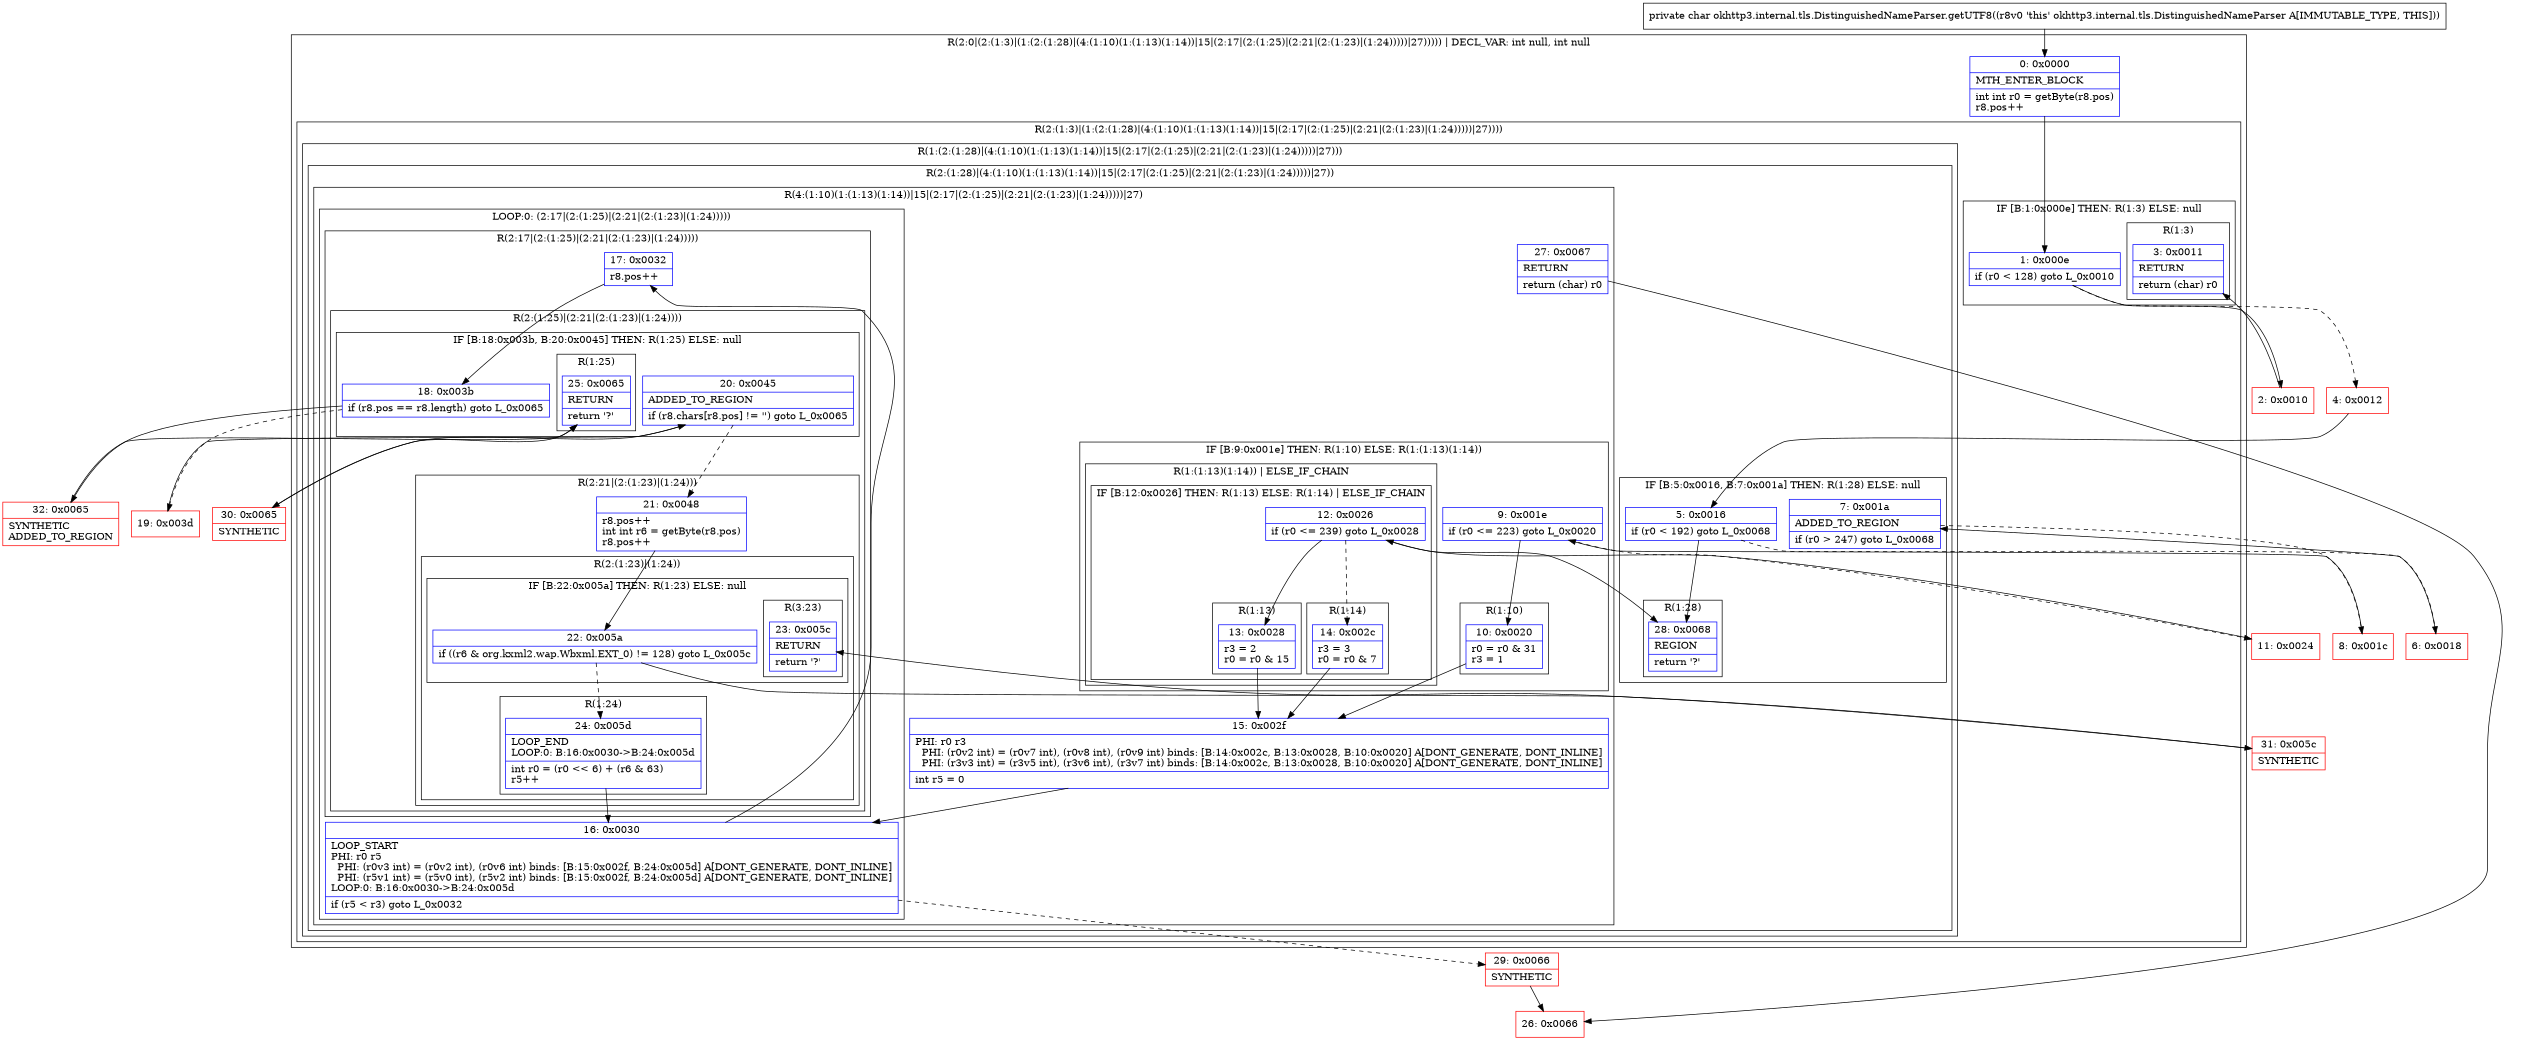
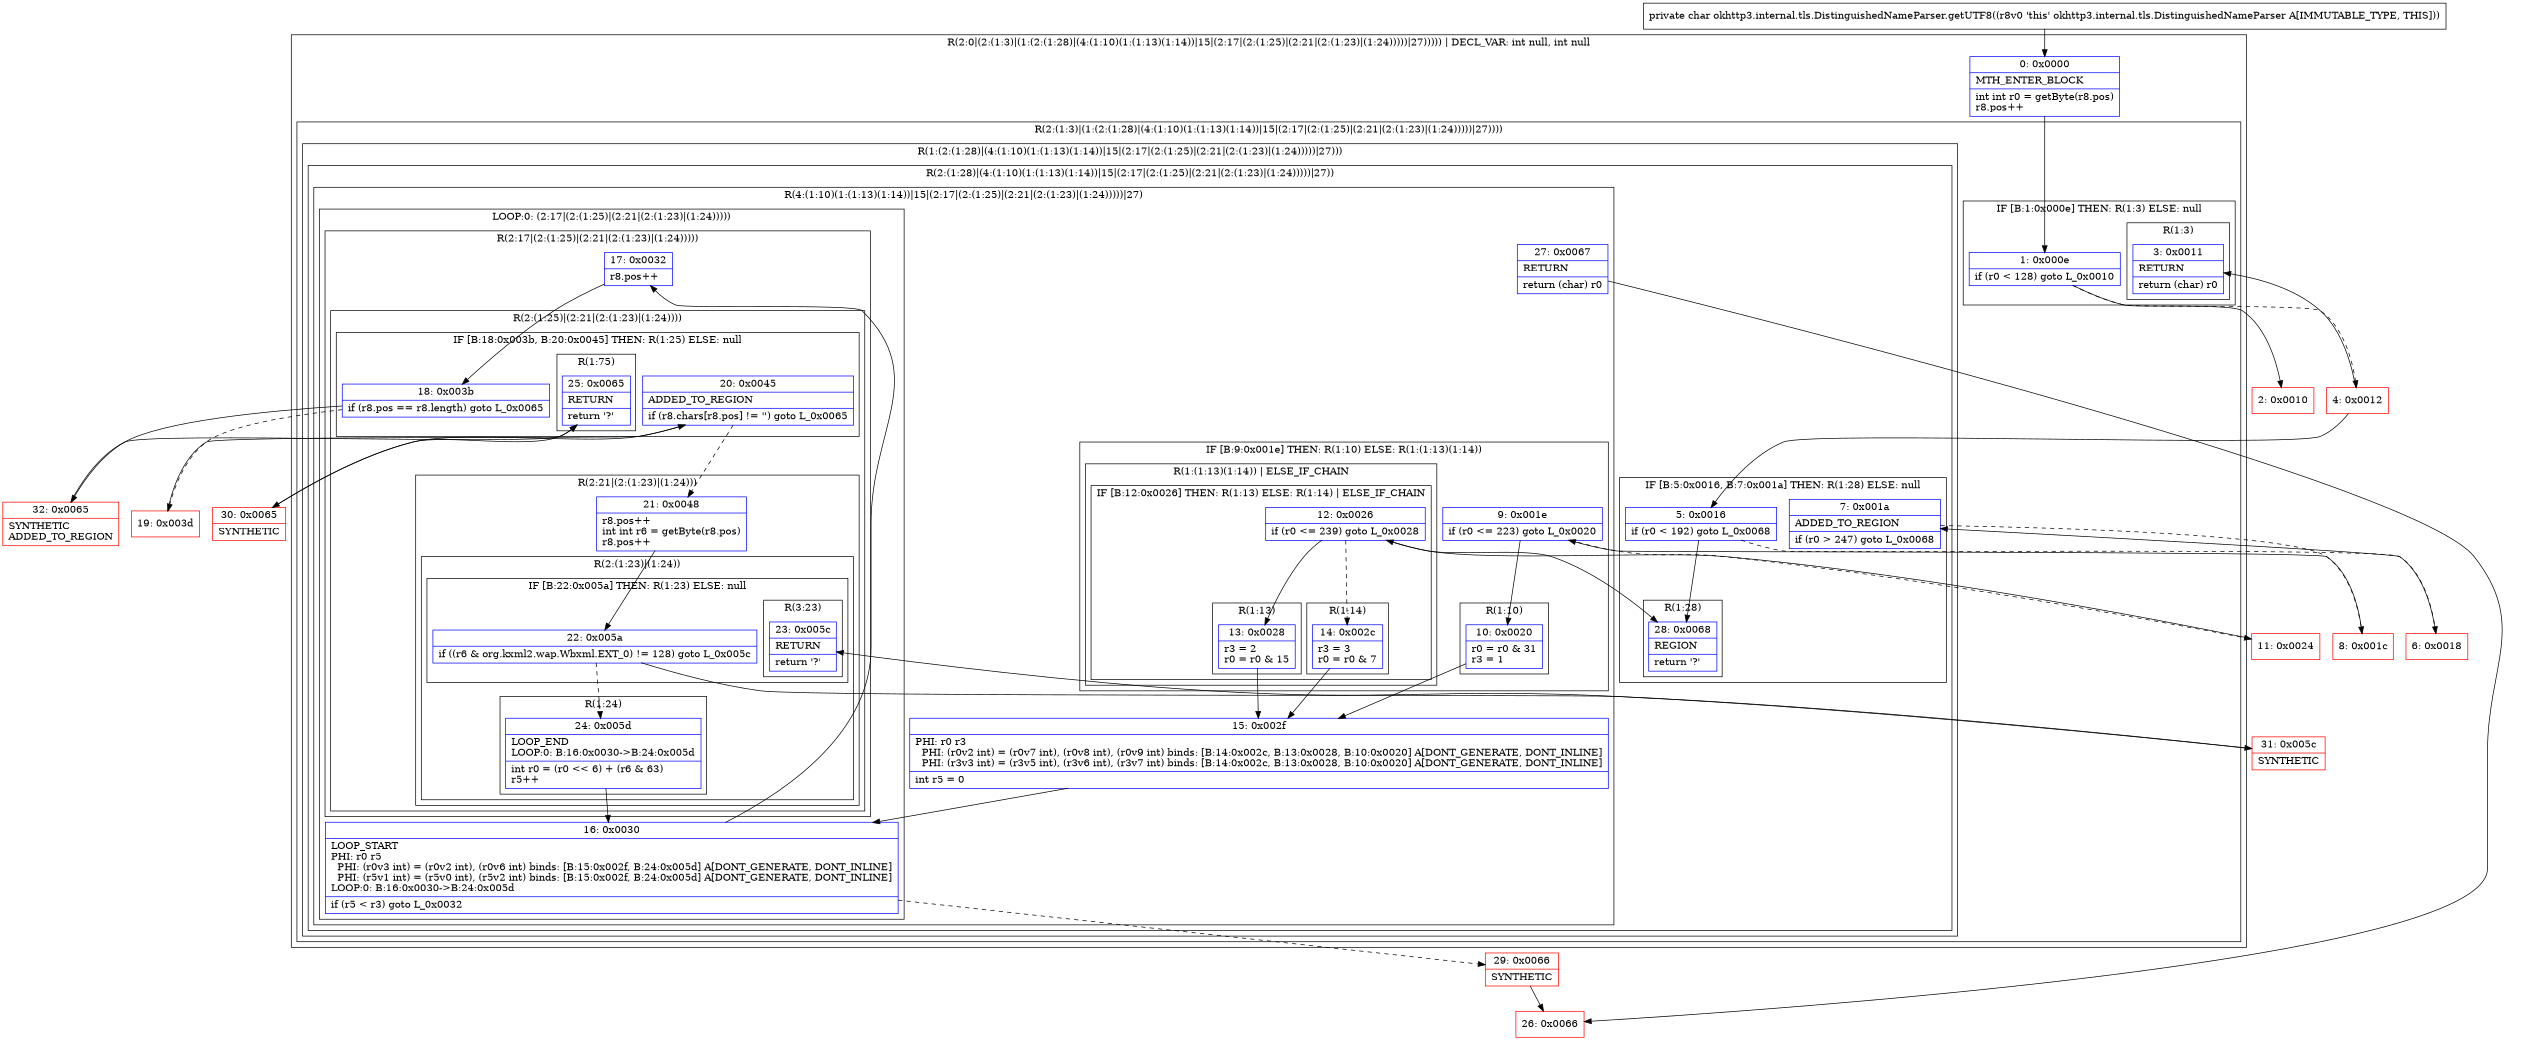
  digraph {
    node [color=blue shape=record]
    n1 [label="{3\:\ 0x0011|RETURN\l|return (char) r0\l}"]
    n2 [label="{1\:\ 0x000e|if (r0 \< 128) goto L_0x0010\l}"]
    n3 [label="{28\:\ 0x0068|REGION\l|return '?'\l}"]
    n4 [label="{5\:\ 0x0016|if (r0 \< 192) goto L_0x0068\l}"]
    n5 [label="{7\:\ 0x001a|ADDED_TO_REGION\l|if (r0 \> 247) goto L_0x0068\l}"]
    n6 [label="{10\:\ 0x0020|r0 = r0 & 31\lr3 = 1\l}"]
    n7 [label="{13\:\ 0x0028|r3 = 2\lr0 = r0 & 15\l}"]
    n8 [label="{14\:\ 0x002c|r3 = 3\lr0 = r0 & 7\l}"]
    n9 [label="{12\:\ 0x0026|if (r0 \<= 239) goto L_0x0028\l}"]
    n10 [label="{9\:\ 0x001e|if (r0 \<= 223) goto L_0x0020\l}"]
    n11 [label="{25\:\ 0x0065|RETURN\l|return '?'\l}"]
    n12 [label="{18\:\ 0x003b|if (r8.pos == r8.length) goto L_0x0065\l}"]
    n13 [label="{20\:\ 0x0045|ADDED_TO_REGION\l|if (r8.chars[r8.pos] != '') goto L_0x0065\l}"]
    n14 [label="{23\:\ 0x005c|RETURN\l|return '?'\l}"]
    n15 [label="{22\:\ 0x005a|if ((r6 & org.kxml2.wap.Wbxml.EXT_0) != 128) goto L_0x005c\l}"]
    n16 [label="{24\:\ 0x005d|LOOP_END\lLOOP:0: B:16:0x0030\-\>B:24:0x005d\l|int r0 = (r0 \<\< 6) + (r6 & 63)\lr5++\l}"]
    n17 [label="{21\:\ 0x0048|r8.pos++\lint int r6 = getByte(r8.pos)\lr8.pos++\l}"]
    n18 [label="{17\:\ 0x0032|r8.pos++\l}"]
    n19 [label="{16\:\ 0x0030|LOOP_START\lPHI: r0 r5 \l  PHI: (r0v3 int) = (r0v2 int), (r0v6 int) binds: [B:15:0x002f, B:24:0x005d] A[DONT_GENERATE, DONT_INLINE]\l  PHI: (r5v1 int) = (r5v0 int), (r5v2 int) binds: [B:15:0x002f, B:24:0x005d] A[DONT_GENERATE, DONT_INLINE]\lLOOP:0: B:16:0x0030\-\>B:24:0x005d\l|if (r5 \< r3) goto L_0x0032\l}"]
    n20 [label="{15\:\ 0x002f|PHI: r0 r3 \l  PHI: (r0v2 int) = (r0v7 int), (r0v8 int), (r0v9 int) binds: [B:14:0x002c, B:13:0x0028, B:10:0x0020] A[DONT_GENERATE, DONT_INLINE]\l  PHI: (r3v3 int) = (r3v5 int), (r3v6 int), (r3v7 int) binds: [B:14:0x002c, B:13:0x0028, B:10:0x0020] A[DONT_GENERATE, DONT_INLINE]\l|int r5 = 0\l}"]
    n21 [label="{27\:\ 0x0067|RETURN\l|return (char) r0\l}"]
    n22 [label="{0\:\ 0x0000|MTH_ENTER_BLOCK\l|int int r0 = getByte(r8.pos)\lr8.pos++\l}"]
    n23 [color=red label="{2\:\ 0x0010}"]
    n24 [color=red label="{4\:\ 0x0012}"]
    n25 [color=red label="{6\:\ 0x0018}"]
    n26 [color=red label="{8\:\ 0x001c}"]
    n27 [color=red label="{11\:\ 0x0024}"]
    n28 [color=red label="{19\:\ 0x003d}"]
    n29 [color=red label="{32\:\ 0x0065|SYNTHETIC\lADDED_TO_REGION\l}"]
    n30 [color=red label="{30\:\ 0x0065|SYNTHETIC\l}"]
    n31 [color=red label="{31\:\ 0x005c|SYNTHETIC\l}"]
    n32 [color=red label="{29\:\ 0x0066|SYNTHETIC\l}"]
    n33 [color=red label="{26\:\ 0x0066}"]
    n34 [label="{private char okhttp3.internal.tls.DistinguishedNameParser.getUTF8((r8v0 'this' okhttp3.internal.tls.DistinguishedNameParser A[IMMUTABLE_TYPE, THIS])) }" color=""]
    subgraph cluster_1 {
      label="R(2:0|(2:(1:3)|(1:(2:(1:28)|(4:(1:10)(1:(1:13)(1:14))|15|(2:17|(2:(1:25)|(2:21|(2:(1:23)|(1:24)))))|27))))) | DECL_VAR: int null, int null\l"
      n22
      subgraph cluster_2 {
        label="R(2:(1:3)|(1:(2:(1:28)|(4:(1:10)(1:(1:13)(1:14))|15|(2:17|(2:(1:25)|(2:21|(2:(1:23)|(1:24)))))|27))))"
        subgraph cluster_3 {
          label="IF [B:1:0x000e] THEN: R(1:3) ELSE: null"
          n2
          subgraph cluster_4 {
            label="R(1:3)"
            n1
          }
        }
        subgraph cluster_5 {
          label="R(1:(2:(1:28)|(4:(1:10)(1:(1:13)(1:14))|15|(2:17|(2:(1:25)|(2:21|(2:(1:23)|(1:24)))))|27)))"
          subgraph cluster_6 {
            label="R(2:(1:28)|(4:(1:10)(1:(1:13)(1:14))|15|(2:17|(2:(1:25)|(2:21|(2:(1:23)|(1:24)))))|27))"
            subgraph cluster_7 {
              label="IF [B:5:0x0016, B:7:0x001a] THEN: R(1:28) ELSE: null"
              n4
              n5
              subgraph cluster_8 {
                label="R(1:28)"
                n3
              }
            }
            subgraph cluster_9 {
              label="R(4:(1:10)(1:(1:13)(1:14))|15|(2:17|(2:(1:25)|(2:21|(2:(1:23)|(1:24)))))|27)"
              n20
              n21
              subgraph cluster_10 {
                label="IF [B:9:0x001e] THEN: R(1:10) ELSE: R(1:(1:13)(1:14))"
                n10
                subgraph cluster_11 {
                  label="R(1:10)"
                  n6
                }
                subgraph cluster_12 {
                  label="R(1:(1:13)(1:14)) | ELSE_IF_CHAIN\l"
                  subgraph cluster_13 {
                    label="IF [B:12:0x0026] THEN: R(1:13) ELSE: R(1:14) | ELSE_IF_CHAIN\l"
                    n9
                    subgraph cluster_14 {
                      label="R(1:13)"
                      n7
                    }
                    subgraph cluster_15 {
                      label="R(1:14)"
                      n8
                    }
                  }
                }
              }
              subgraph cluster_16 {
                label="LOOP:0: (2:17|(2:(1:25)|(2:21|(2:(1:23)|(1:24)))))"
                n19
                subgraph cluster_17 {
                  label="R(2:17|(2:(1:25)|(2:21|(2:(1:23)|(1:24)))))"
                  n18
                  subgraph cluster_18 {
                    label="R(2:(1:25)|(2:21|(2:(1:23)|(1:24))))"
                    subgraph cluster_19 {
                      label="IF [B:18:0x003b, B:20:0x0045] THEN: R(1:25) ELSE: null"
                      n12
                      n13
                      subgraph cluster_20 {
-                       label="R(1:25)"
+                       label="R(1:75)"
                        n11
                      }
                    }
                    subgraph cluster_21 {
                      label="R(2:21|(2:(1:23)|(1:24)))"
                      n17
                      subgraph cluster_22 {
                        label="R(2:(1:23)|(1:24))"
                        subgraph cluster_23 {
                          label="IF [B:22:0x005a] THEN: R(1:23) ELSE: null"
                          n15
                          subgraph cluster_24 {
                            label="R(3:23)"
                            n14
                          }
                        }
                        subgraph cluster_25 {
                          label="R(1:24)"
                          n16
                        }
                      }
                    }
                  }
                }
              }
            }
          }
        }
      }
    }
    n2 -> n23
    n2 -> n24 [style=dashed]
    n4 -> n3
    n4 -> n25 [style=dashed]
    n5 -> n26 [style=dashed]
    n6 -> n20
    n7 -> n20
    n8 -> n20
    n9 -> n3
    n9 -> n7
    n9 -> n8 [style=dashed]
    n10 -> n6
    n10 -> n27 [style=dashed]
    n12 -> n28 [style=dashed]
    n12 -> n29
    n13 -> n17 [style=dashed]
    n13 -> n30
    n15 -> n16 [style=dashed]
    n15 -> n31
    n16 -> n19
    n17 -> n15
    n18 -> n12
    n19 -> n18
    n19 -> n32 [style=dashed]
    n20 -> n19
    n21 -> n33
    n22 -> n2
-   n23 -> n1
+   n24 -> n1
    n24 -> n4
    n25 -> n5
    n26 -> n10
    n27 -> n9
    n28 -> n13
    n29 -> n11
    n30 -> n11
    n31 -> n14
    n32 -> n33
    n34 -> n22
  }
